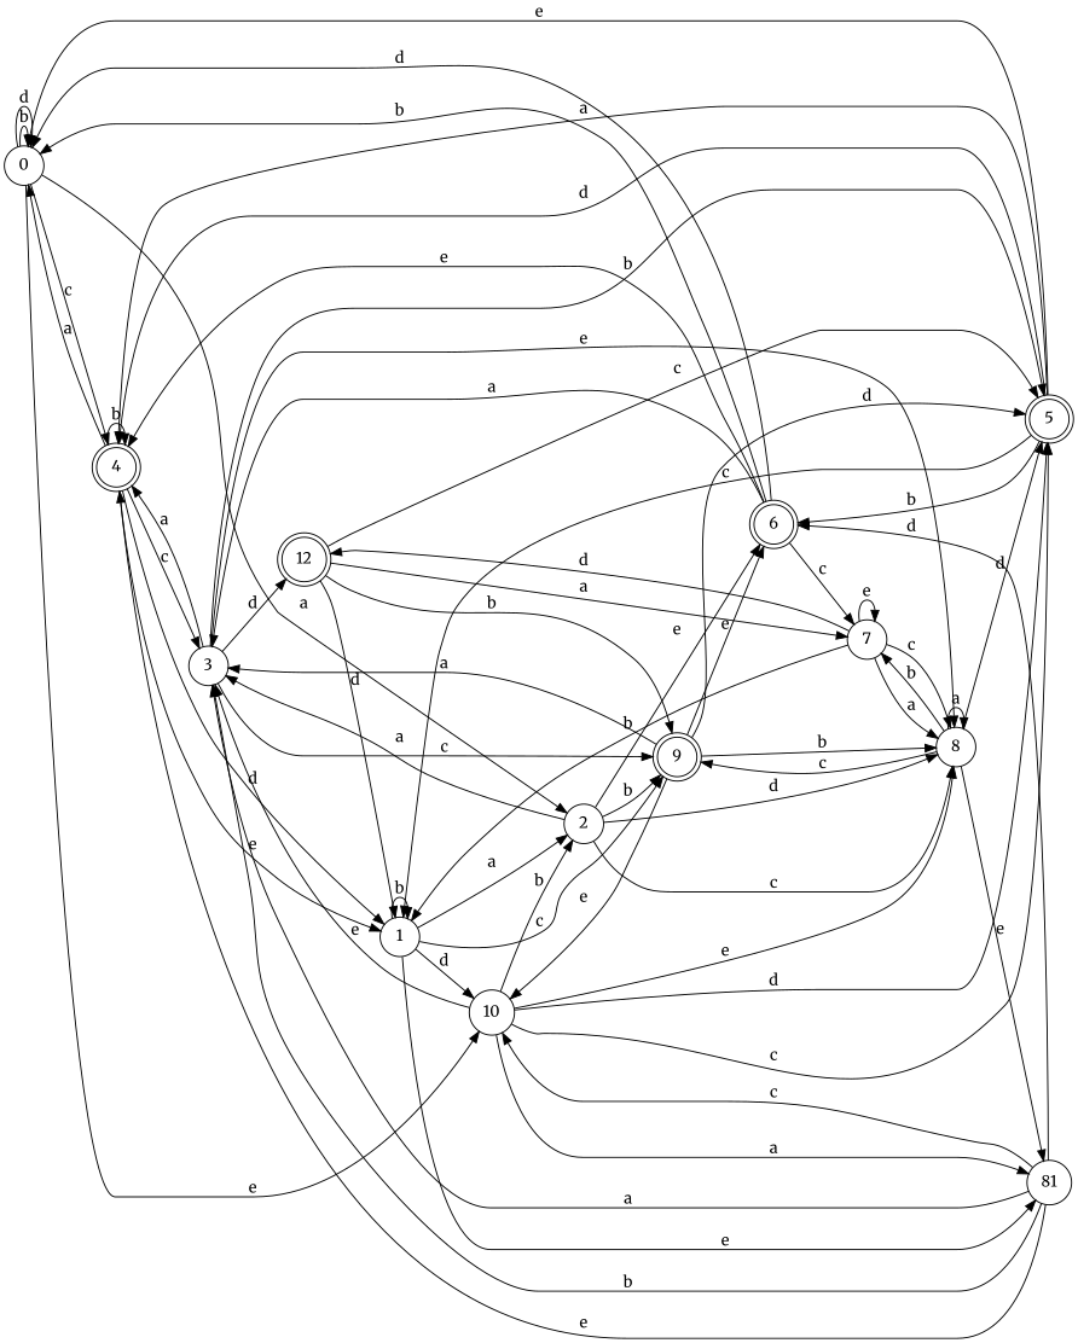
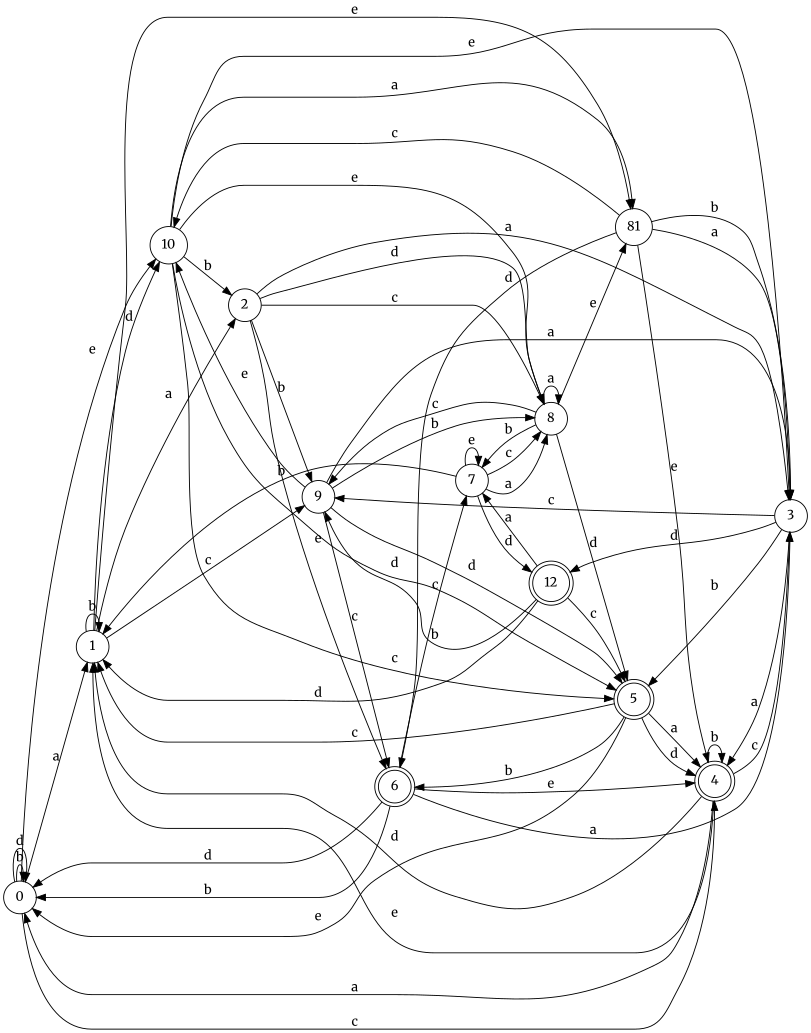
  digraph {
    fontname=Merriweather
    rankdir=LR
    node [color=black fillcolor=white fontname=Merriweather shape=circle style=filled]
    edge [fontname=Merriweather]
    n1 [label=0]
    n2 [label=1]
    n3 [label=4 shape=doublecircle style="rounded,filled"]
    n4 [label=10]
    n5 [label=2]
-   n6 [label=9 shape=doublecircle style="rounded,filled"]
+   n6 [label=9 style="rounded,filled"]
    n7 [label=81]
    n8 [label=3 style="rounded,filled"]
    n9 [label=8]
    n10 [label=5 shape=doublecircle style="rounded,filled"]
    n11 [label=6 shape=doublecircle style="rounded,filled"]
    n12 [label=12 shape=doublecircle style="rounded,filled"]
    n13 [label=7]
    n1 -> n1 [label=b]
    n1 -> n1 [label=d]
-   n1 -> n5 [label=a]
+   n1 -> n2 [label=a]
    n1 -> n3 [label=c]
    n1 -> n4 [label=e]
    n2 -> n2 [label=b]
    n2 -> n4 [label=d]
    n2 -> n5 [label=a]
    n2 -> n6 [label=c]
    n2 -> n7 [label=e]
    n3 -> n1 [label=a]
    n3 -> n2 [label=d]
    n3 -> n2 [label=e]
    n3 -> n3 [label=b]
    n3 -> n8 [label=c]
    n4 -> n5 [label=b]
    n4 -> n7 [label=a]
    n4 -> n8 [label=e]
    n4 -> n9 [label=e]
    n4 -> n10 [label=c]
    n4 -> n10 [label=d]
    n5 -> n6 [label=b]
    n5 -> n8 [label=a]
    n5 -> n9 [label=c]
    n5 -> n9 [label=d]
    n5 -> n11 [label=e]
    n6 -> n4 [label=e]
    n6 -> n8 [label=a]
    n6 -> n9 [label=b]
    n6 -> n10 [label=d]
-   n6 -> n11 [label=e]
+   n6 -> n11 [label=c]
    n7 -> n3 [label=e]
    n7 -> n4 [label=c]
    n7 -> n8 [label=a]
    n7 -> n8 [label=b]
    n7 -> n11 [label=d]
    n8 -> n3 [label=a]
    n8 -> n6 [label=c]
-   n8 -> n9 [label=e]
    n8 -> n10 [label=b]
    n8 -> n12 [label=d]
    n9 -> n6 [label=c]
    n9 -> n7 [label=e]
    n9 -> n9 [label=a]
    n9 -> n10 [label=d]
    n9 -> n13 [label=b]
    n10 -> n1 [label=e]
    n10 -> n2 [label=c]
    n10 -> n3 [label=a]
    n10 -> n3 [label=d]
    n10 -> n11 [label=b]
    n11 -> n1 [label=b]
    n11 -> n1 [label=d]
    n11 -> n3 [label=e]
    n11 -> n8 [label=a]
    n11 -> n13 [label=c]
    n12 -> n2 [label=d]
    n12 -> n6 [label=b]
    n12 -> n10 [label=c]
    n12 -> n13 [label=a]
    n13 -> n2 [label=b]
    n13 -> n9 [label=a]
    n13 -> n9 [label=c]
    n13 -> n12 [label=d]
    n13 -> n13 [label=e]
  }
